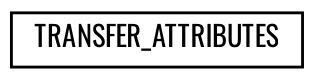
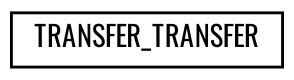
  digraph {
    rankdir=LR
    fontname=Oswald
-   n1 [color=black fillcolor=white fontname=Oswald fontsize=10 height=0.2 label=TRANSFER_ATTRIBUTES shape=record style=filled width=0.4]
+   n1 [color=black fillcolor=white fontname=Oswald fontsize=10 height=0.2 label=TRANSFER_TRANSFER shape=record style=filled width=0.4]
  }
